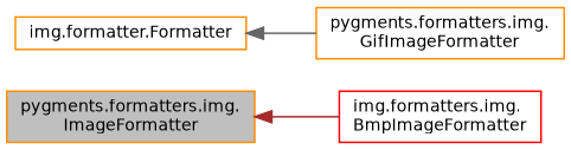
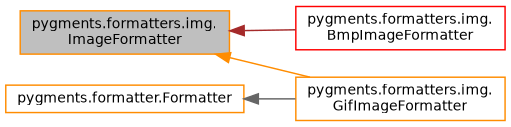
  digraph {
    rankdir=LR
    node [color=darkorange fillcolor=white fontname=Helvetica fontsize=10 shape=record style=filled]
    edge [dir=back fontname=Helvetica fontsize=10 labelfontname=Helvetica labelfontsize=10 style=solid]
    n1 [fillcolor=grey75 fontcolor=black height=0.2 label="pygments.formatters.img.\lImageFormatter" width=0.4]
-   n2 [color=red height=0.2 label="img.formatters.img.\lBmpImageFormatter" width=0.4]
+   n2 [color=red height=0.2 label="pygments.formatters.img.\lBmpImageFormatter" width=0.4]
    n3 [height=0.2 label="pygments.formatters.img.\lGifImageFormatter" width=0.4]
-   n4 [height=0.2 label="img.formatter.Formatter" width=0.4]
+   n4 [height=0.2 label="pygments.formatter.Formatter" width=0.4]
    n1 -> n2 [color=brown]
+   n1 -> n3 [color=darkorange]
    n4 -> n3 [color=gray40]
  }
